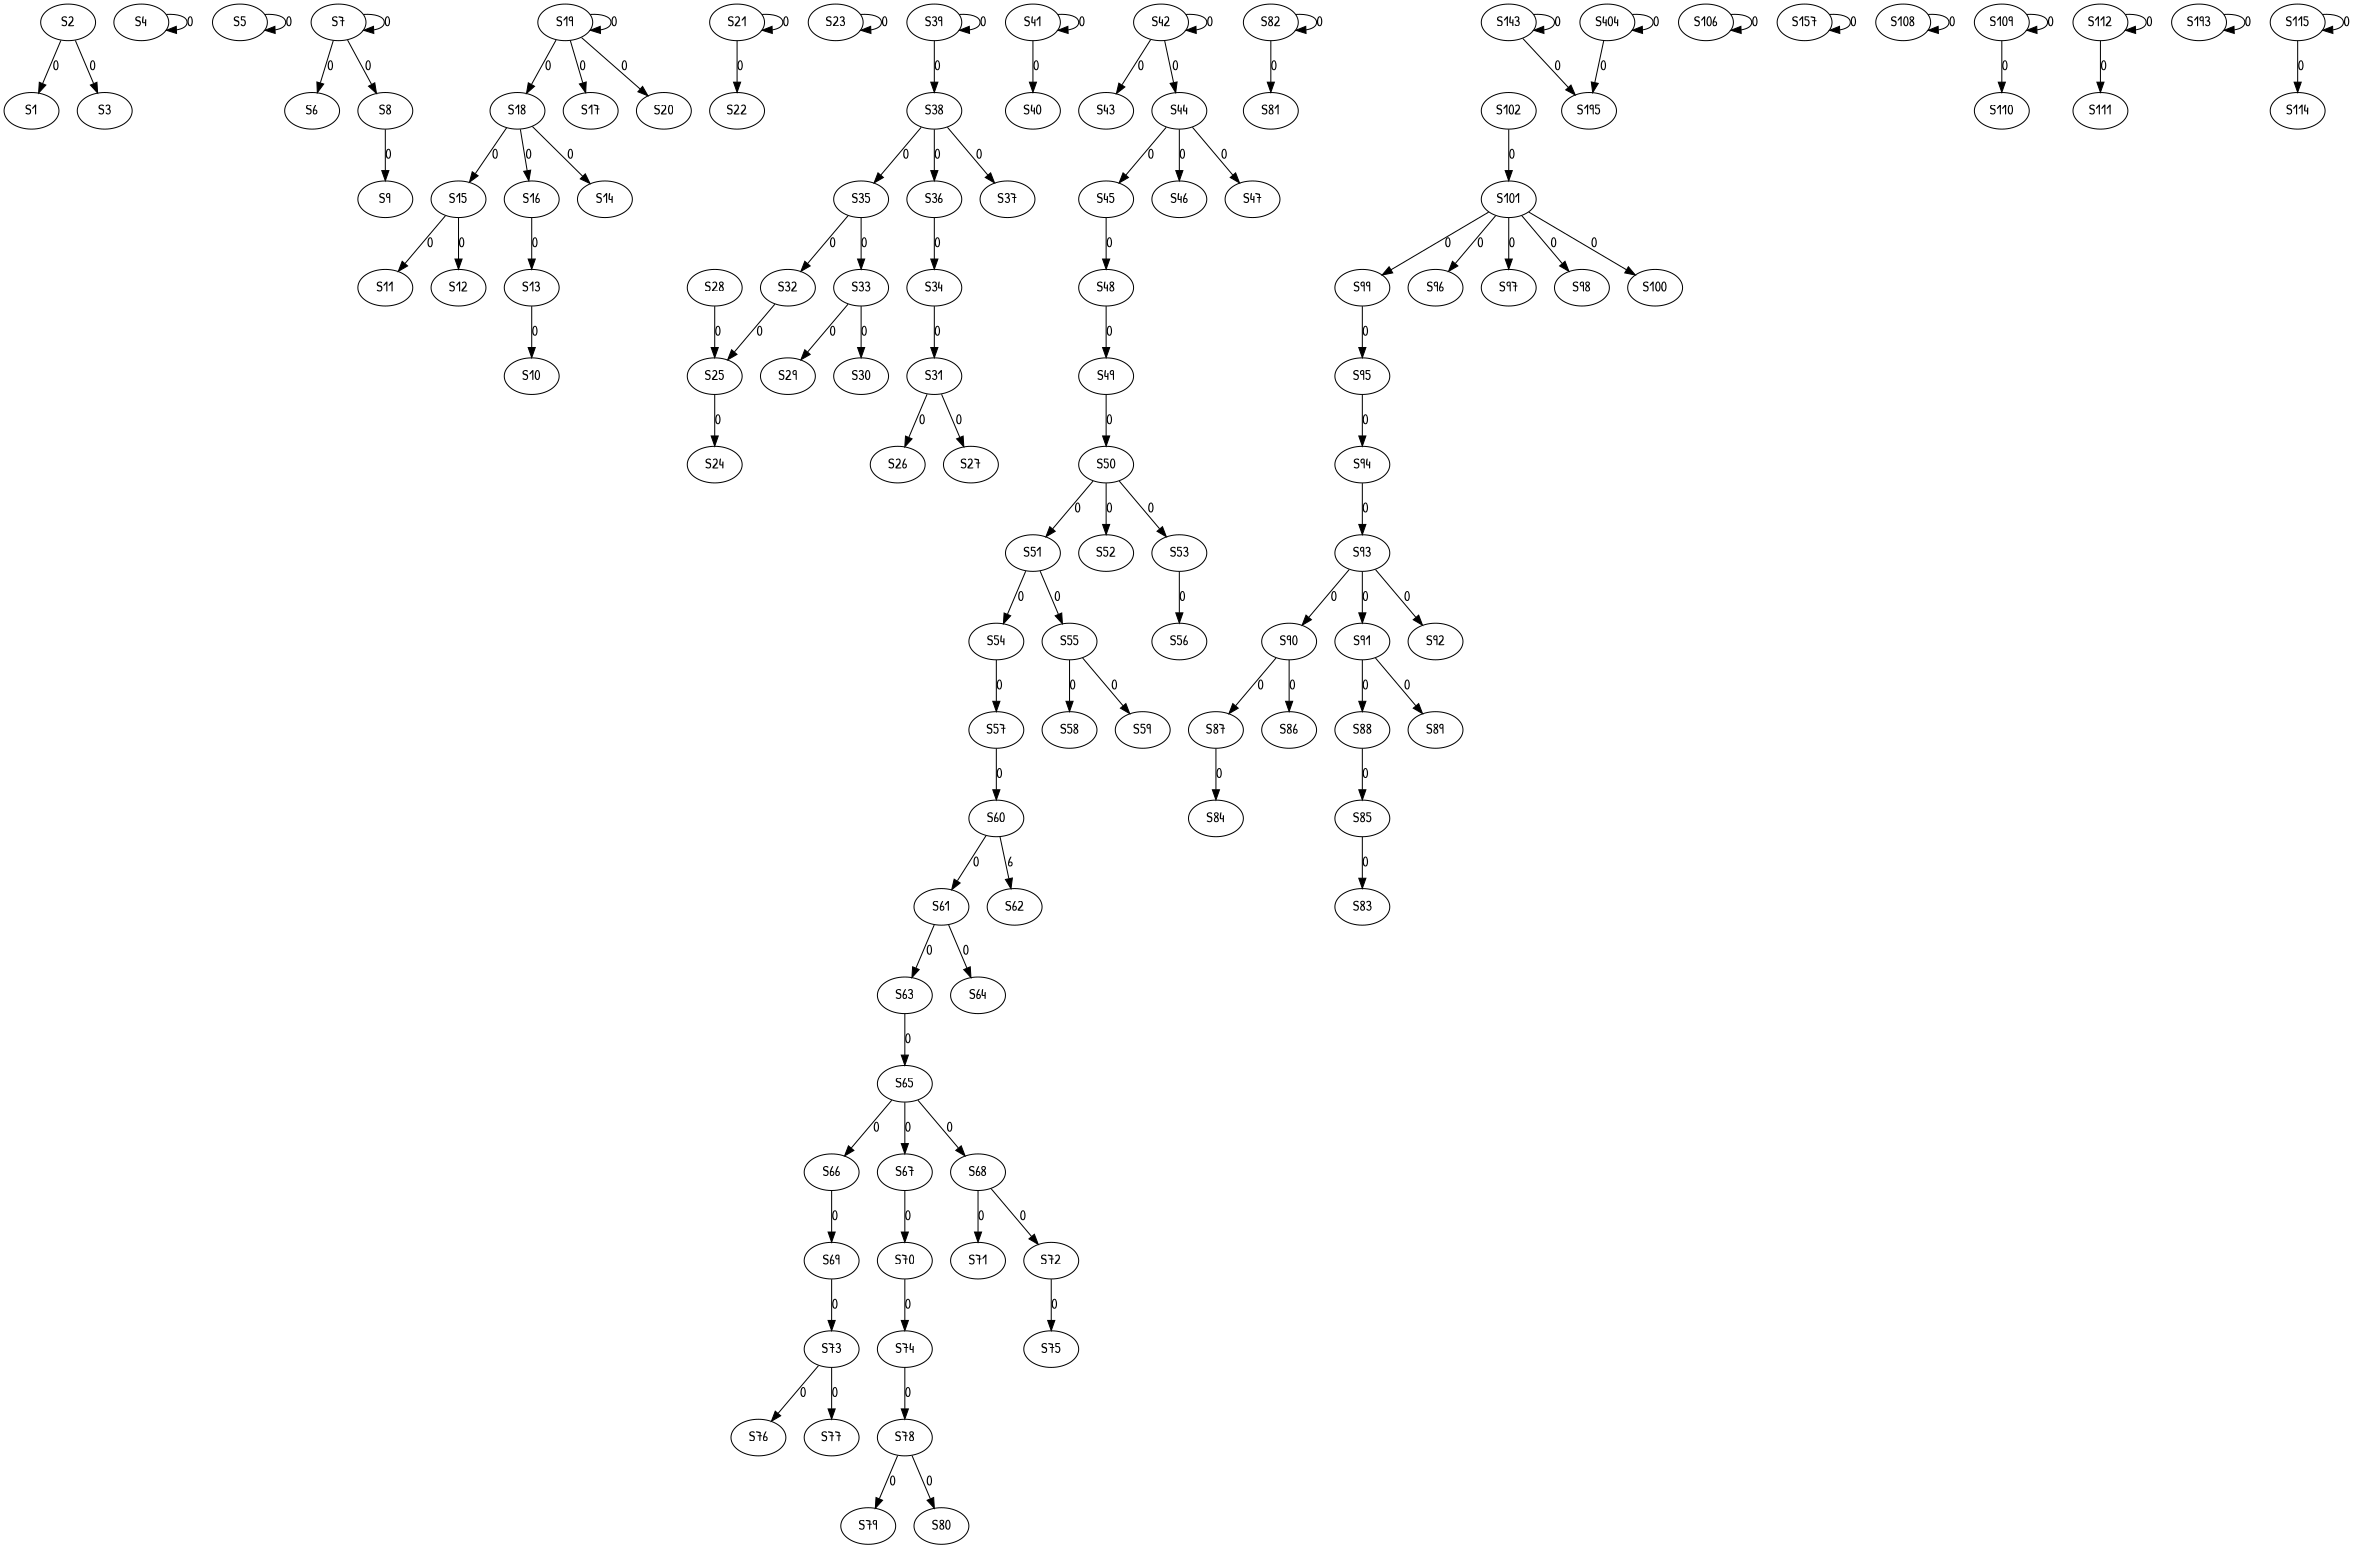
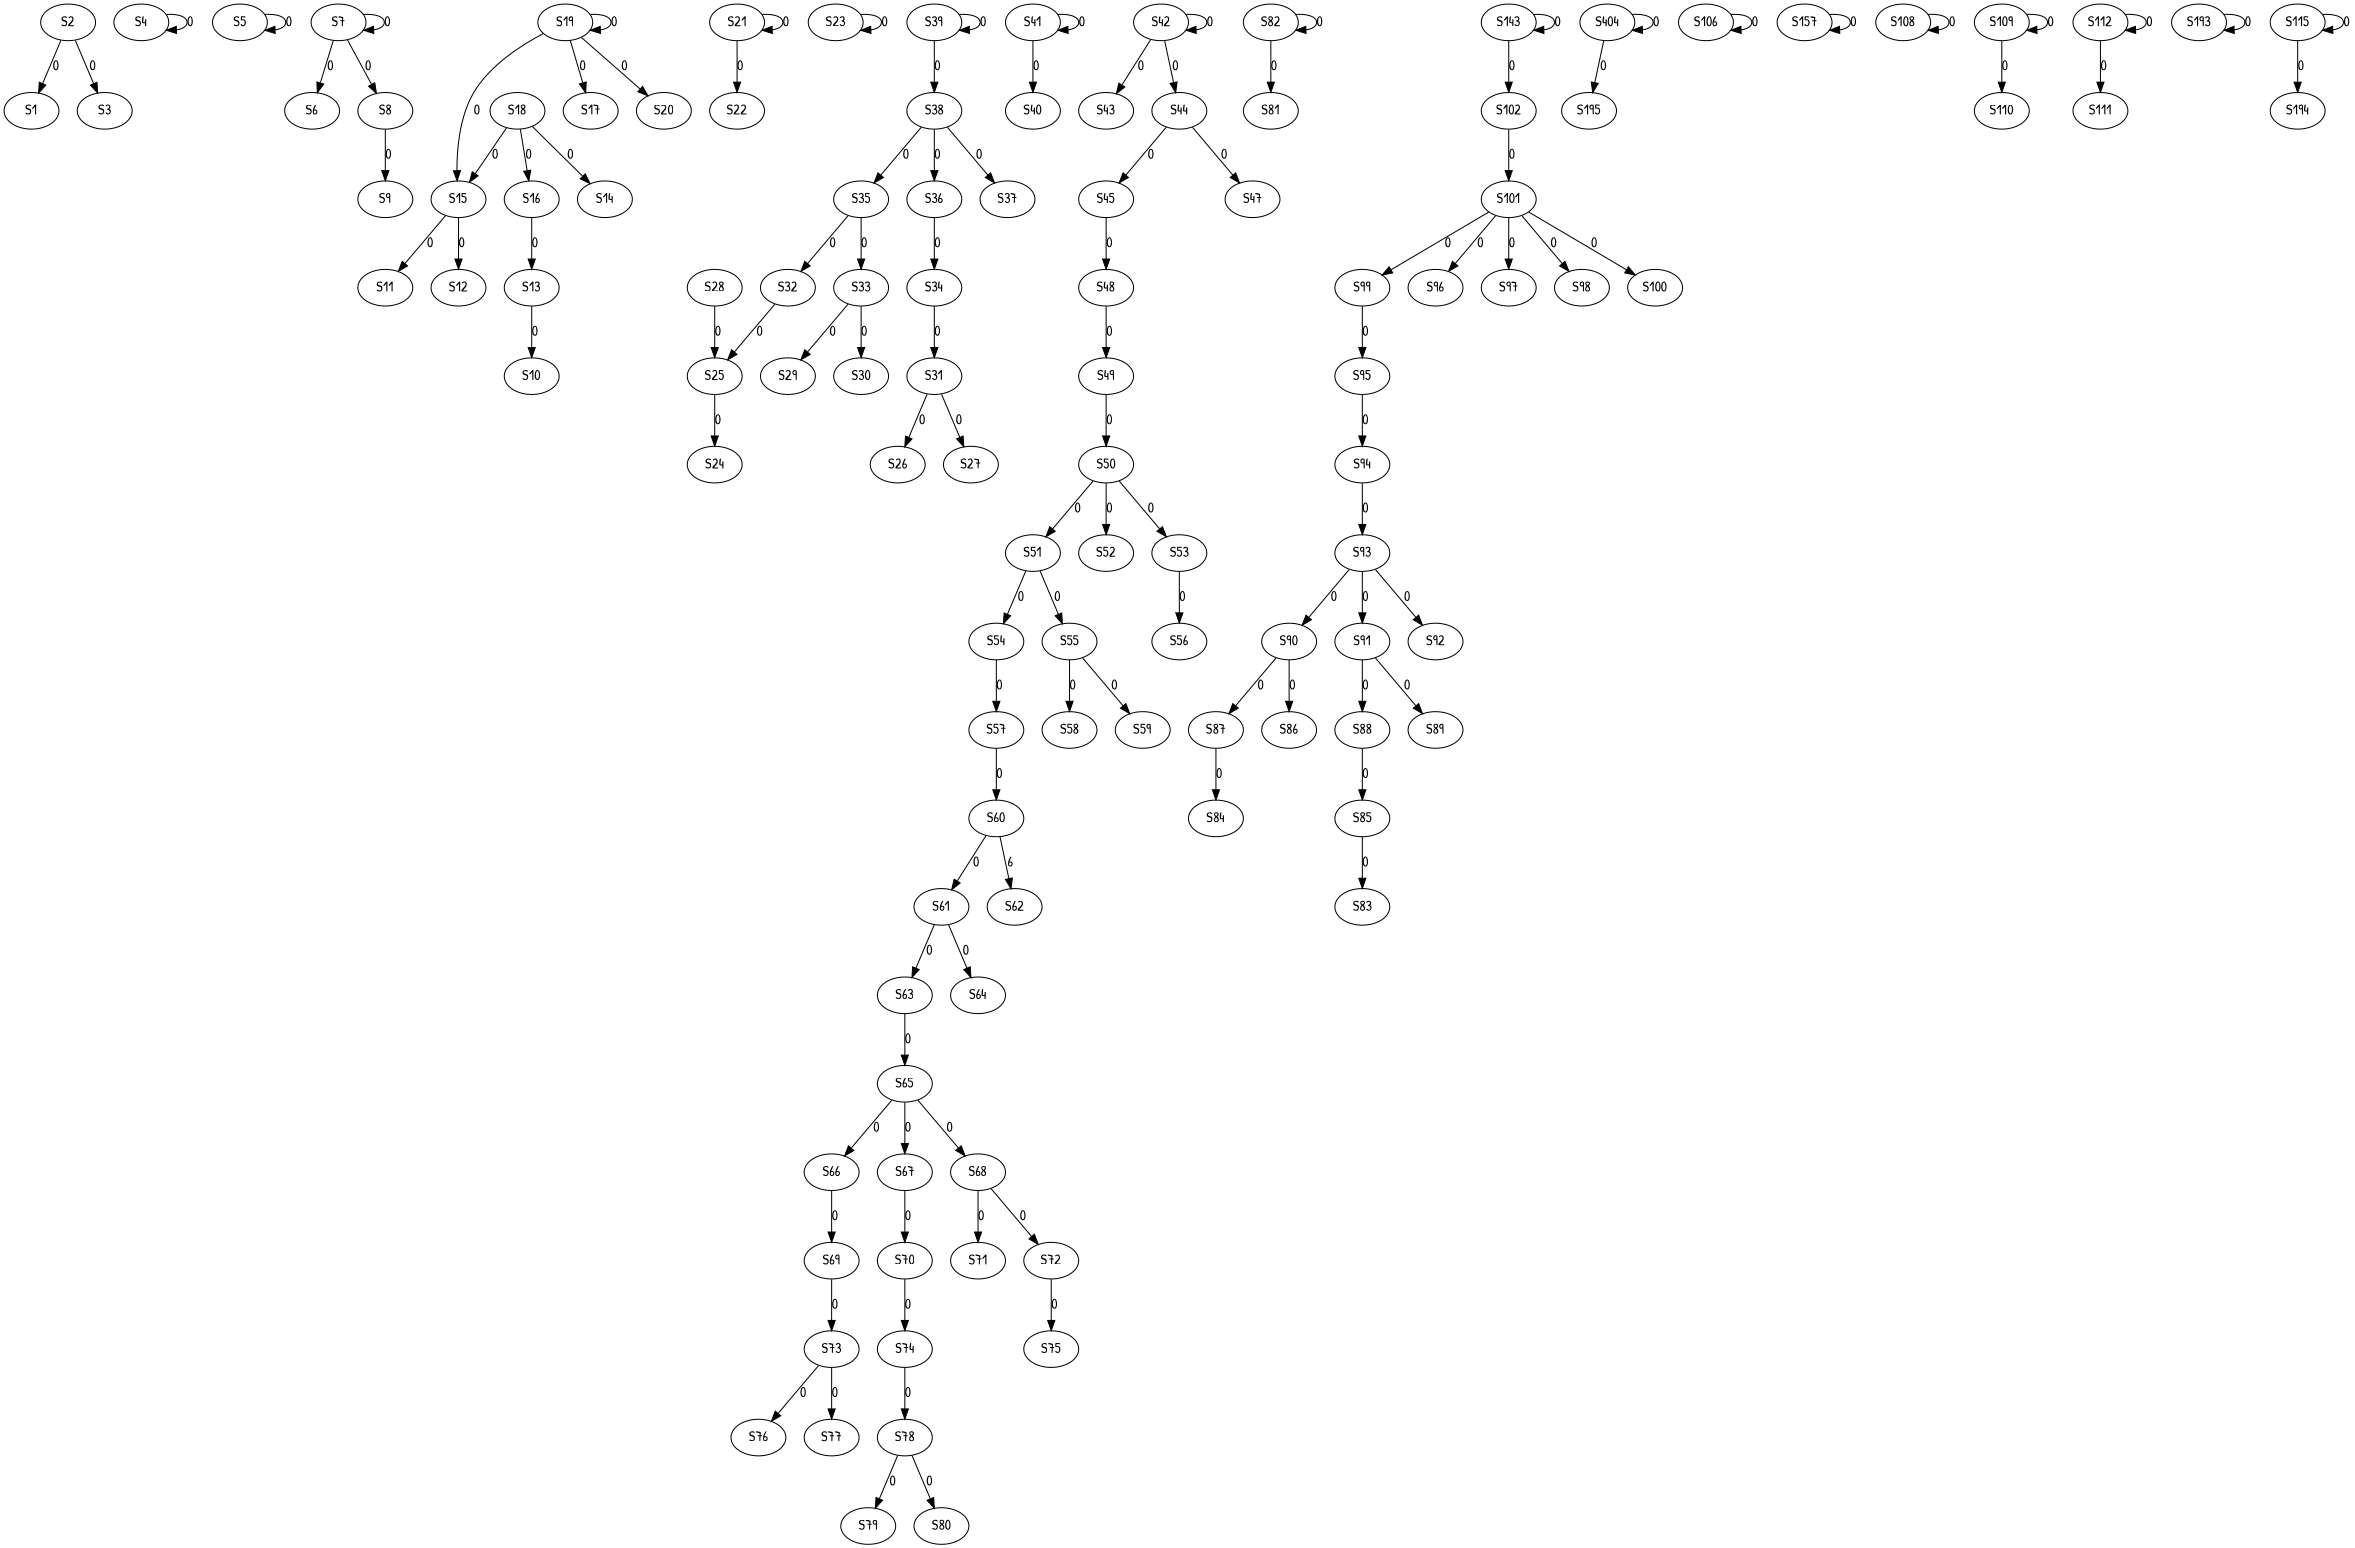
  strict digraph {
    fontname="Patrick Hand"
    node [fontname="Patrick Hand"]
    edge [fontname="Patrick Hand"]
    S2
    S1
    S3
    S4
    S5
    S7
    S6
    S8
    S9
    S13
    S10
    S15
    S11
    S12
    S16
    S18
    S14
    S19
    S17
    S20
    S21
    S22
    S23
    S25
    S24
    S28
    S31
    S26
    S27
    S32
    S33
    S29
    S30
    S34
    S35
    S36
    S38
    S37
    S39
    S41
    S40
    S42
    S43
    S44
    S45
-   S46
    S47
    S48
    S49
    S50
    S51
    S52
    S53
    S54
    S55
    S56
    S57
    S58
    S59
    S60
    S61
    S62
    S63
    S64
    S65
    S66
    S67
    S68
    S69
    S70
    S71
    S72
    S73
    S74
    S75
    S76
    S77
    S78
    S79
    S80
    S82
    S81
    S85
    S83
    S87
    S84
    S88
    S90
    S86
    S91
    S89
    S93
    S92
    S94
    S95
    S99
    S101
    S96
    S97
    S98
    S100
    S102
    n103 [label=S143]
    n104 [label=S404]
    n105 [label=S195]
    S106
    n107 [label=S157]
    S108
    S109
    S110
    S112
    S111
    n113 [label=S193]
    S115
-   S114
+   S114 [label=S194]
    S2 -> S1 [label=0]
    S2 -> S3 [label=0]
    S4 -> S4 [label=0]
    S5 -> S5 [label=0]
    S7 -> S7 [label=0]
    S7 -> S6 [label=0]
    S7 -> S8 [label=0]
    S8 -> S9 [label=0]
    S13 -> S10 [label=0]
    S15 -> S11 [label=0]
    S15 -> S12 [label=0]
    S16 -> S13 [label=0]
    S18 -> S15 [label=0]
    S18 -> S16 [label=0]
    S18 -> S14 [label=0]
-   S19 -> S18 [label=0]
+   S19 -> S15 [label=0]
    S19 -> S19 [label=0]
    S19 -> S17 [label=0]
    S19 -> S20 [label=0]
    S21 -> S21 [label=0]
    S21 -> S22 [label=0]
    S23 -> S23 [label=0]
    S25 -> S24 [label=0]
    S28 -> S25 [label=0]
    S31 -> S26 [label=0]
    S31 -> S27 [label=0]
    S32 -> S25 [label=0]
    S33 -> S29 [label=0]
    S33 -> S30 [label=0]
    S34 -> S31 [label=0]
    S35 -> S32 [label=0]
    S35 -> S33 [label=0]
    S36 -> S34 [label=0]
    S38 -> S35 [label=0]
    S38 -> S36 [label=0]
    S38 -> S37 [label=0]
    S39 -> S38 [label=0]
    S39 -> S39 [label=0]
    S41 -> S41 [label=0]
    S41 -> S40 [label=0]
    S42 -> S42 [label=0]
    S42 -> S43 [label=0]
    S42 -> S44 [label=0]
    S44 -> S45 [label=0]
-   S44 -> S46 [label=0]
    S44 -> S47 [label=0]
    S45 -> S48 [label=0]
    S48 -> S49 [label=0]
    S49 -> S50 [label=0]
    S50 -> S51 [label=0]
    S50 -> S52 [label=0]
    S50 -> S53 [label=0]
    S51 -> S54 [label=0]
    S51 -> S55 [label=0]
    S53 -> S56 [label=0]
    S54 -> S57 [label=0]
    S55 -> S58 [label=0]
    S55 -> S59 [label=0]
    S57 -> S60 [label=0]
    S60 -> S61 [label=0]
    S60 -> S62 [label=6]
    S61 -> S63 [label=0]
    S61 -> S64 [label=0]
    S63 -> S65 [label=0]
    S65 -> S66 [label=0]
    S65 -> S67 [label=0]
    S65 -> S68 [label=0]
    S66 -> S69 [label=0]
    S67 -> S70 [label=0]
    S68 -> S71 [label=0]
    S68 -> S72 [label=0]
    S69 -> S73 [label=0]
    S70 -> S74 [label=0]
    S72 -> S75 [label=0]
    S73 -> S76 [label=0]
    S73 -> S77 [label=0]
    S74 -> S78 [label=0]
    S78 -> S79 [label=0]
    S78 -> S80 [label=0]
    S82 -> S82 [label=0]
    S82 -> S81 [label=0]
    S85 -> S83 [label=0]
    S87 -> S84 [label=0]
    S88 -> S85 [label=0]
    S90 -> S87 [label=0]
    S90 -> S86 [label=0]
    S91 -> S88 [label=0]
    S91 -> S89 [label=0]
    S93 -> S90 [label=0]
    S93 -> S91 [label=0]
    S93 -> S92 [label=0]
    S94 -> S93 [label=0]
    S95 -> S94 [label=0]
    S99 -> S95 [label=0]
    S101 -> S99 [label=0]
    S101 -> S96 [label=0]
    S101 -> S97 [label=0]
    S101 -> S98 [label=0]
    S101 -> S100 [label=0]
    S102 -> S101 [label=0]
-   n103 -> n105 [label=0]
+   n103 -> S102 [label=0]
    n103 -> n103 [label=0]
    n104 -> n104 [label=0]
    n104 -> n105 [label=0]
    S106 -> S106 [label=0]
    n107 -> n107 [label=0]
    S108 -> S108 [label=0]
    S109 -> S109 [label=0]
    S109 -> S110 [label=0]
    S112 -> S112 [label=0]
    S112 -> S111 [label=0]
    n113 -> n113 [label=0]
    S115 -> S115 [label=0]
    S115 -> S114 [label=0]
  }
